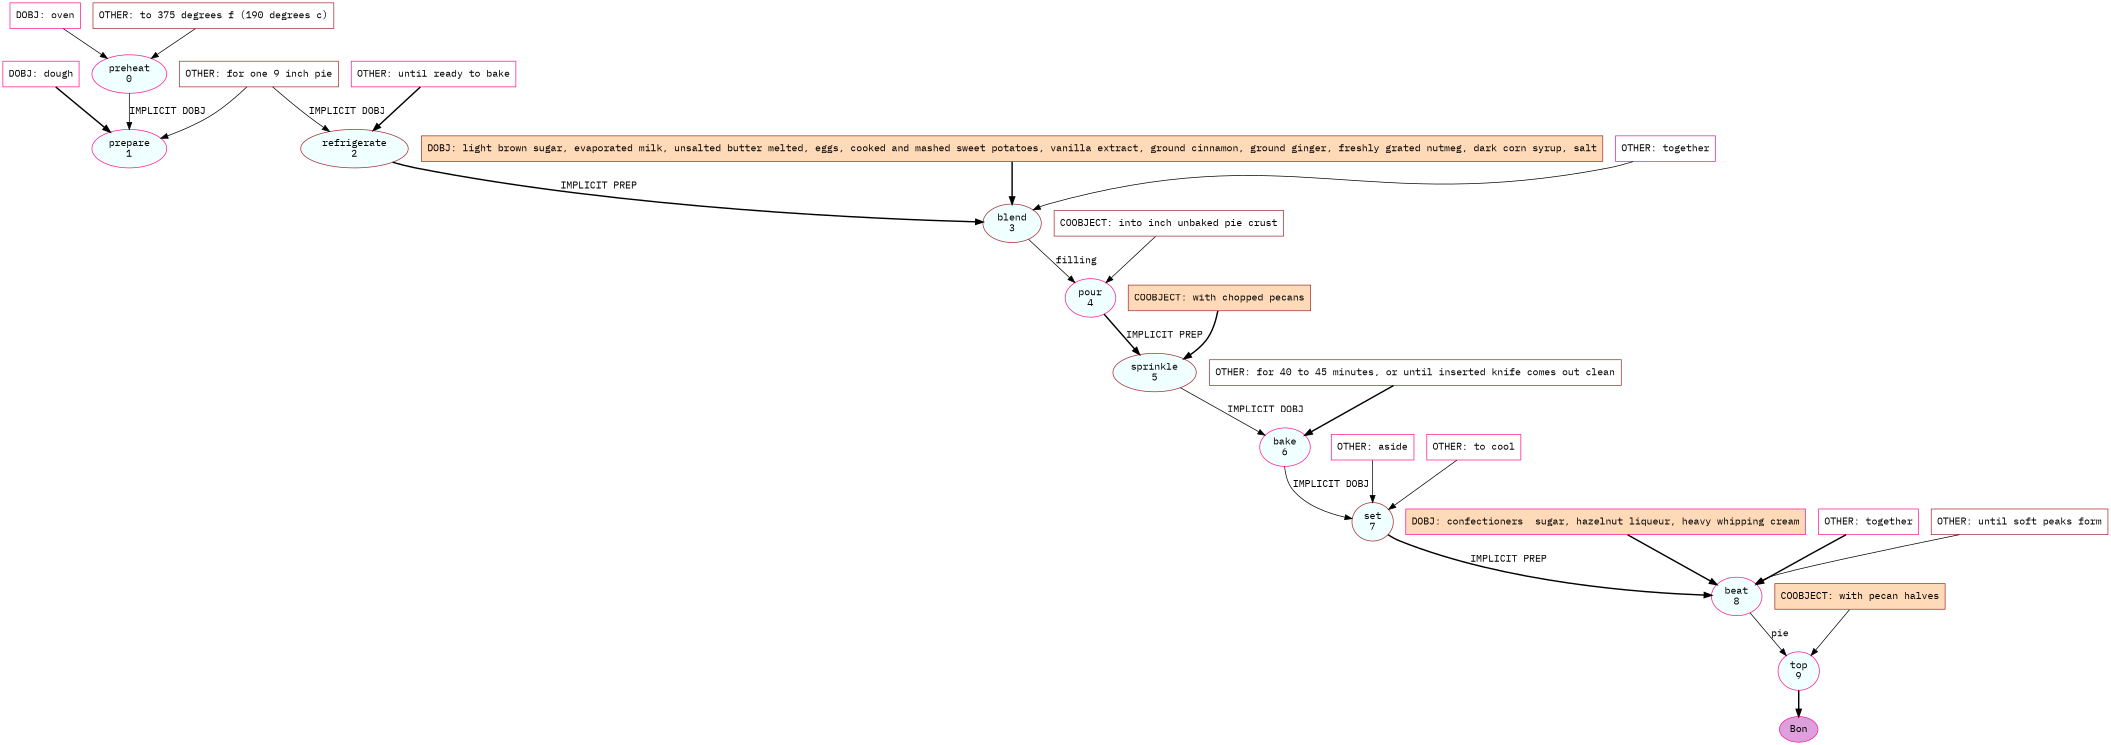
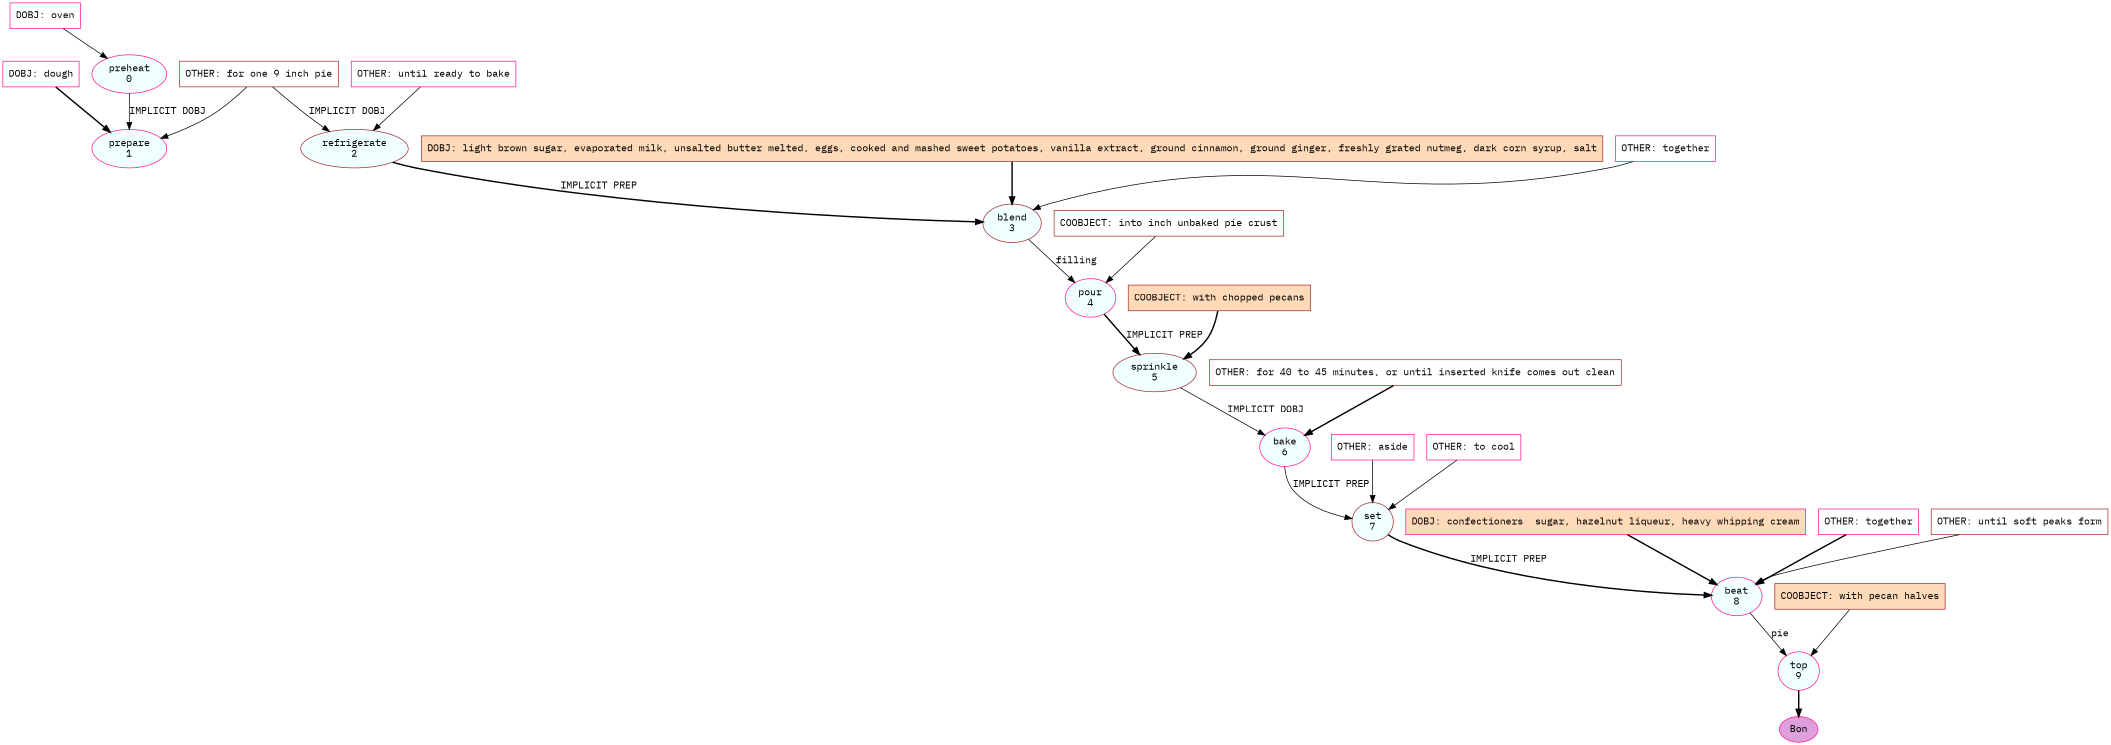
  digraph {
    fontname="IBM Plex Mono"
    node [color=deeppink fillcolor=white fontname="IBM Plex Mono" shape=box style=filled]
    edge [fontname="IBM Plex Mono" style=solid]
    n1 [fillcolor=azure label="preheat\n0" shape=oval]
    n2 [fillcolor=azure label="prepare\n1" shape=oval]
    n3 [color=brown fillcolor=azure label="refrigerate\n2" shape=oval]
    n4 [color=brown fillcolor=azure label="blend\n3" shape=oval]
    n5 [fillcolor=azure label="pour\n4" shape=oval]
    n6 [color=brown fillcolor=azure label="sprinkle\n5" shape=oval]
    n7 [fillcolor=azure label="bake\n6" shape=oval]
    n8 [color=brown fillcolor=azure label="set\n7" shape=oval]
    n9 [fillcolor=azure label="beat\n8" shape=oval]
    n10 [fillcolor=azure label="top\n9" shape=oval]
    n11 [fillcolor=plum label=Bon shape=oval]
    n12 [label="DOBJ: oven"]
-   n13 [color=brown label="OTHER: to 375 degrees f (190 degrees c)"]
    n14 [label="DOBJ: dough"]
    n15 [color=brown label="OTHER: for one 9 inch pie"]
    n16 [label="OTHER: until ready to bake"]
    n17 [color=brown fillcolor=peachpuff label="DOBJ: light brown sugar, evaporated milk, unsalted butter melted, eggs, cooked and mashed sweet potatoes, vanilla extract, ground cinnamon, ground ginger, freshly grated nutmeg, dark corn syrup, salt"]
    n18 [label="OTHER: together"]
    n19 [color=brown label="COOBJECT: into inch unbaked pie crust"]
    n20 [color=brown fillcolor=peachpuff label="COOBJECT: with chopped pecans"]
    n21 [color=brown label="OTHER: for 40 to 45 minutes, or until inserted knife comes out clean"]
    n22 [label="OTHER: aside"]
    n23 [label="OTHER: to cool"]
    n24 [fillcolor=peachpuff label="DOBJ: confectioners  sugar, hazelnut liqueur, heavy whipping cream"]
    n25 [label="OTHER: together"]
    n26 [color=brown label="OTHER: until soft peaks form"]
    n27 [color=brown fillcolor=peachpuff label="COOBJECT: with pecan halves"]
    n1 -> n2 [label="IMPLICIT DOBJ"]
    n3 -> n4 [label="IMPLICIT PREP" style=bold]
    n4 -> n5 [label=filling]
    n5 -> n6 [label="IMPLICIT PREP" style=bold]
    n6 -> n7 [label="IMPLICIT DOBJ"]
-   n7 -> n8 [label="IMPLICIT DOBJ"]
+   n7 -> n8 [label="IMPLICIT PREP"]
    n8 -> n9 [label="IMPLICIT PREP" style=bold]
    n9 -> n10 [label=pie]
    n10 -> n11 [style=bold]
    n12 -> n1
-   n13 -> n1
    n14 -> n2 [style=bold]
    n15 -> n2
    n15 -> n3 [label="IMPLICIT DOBJ"]
-   n16 -> n3 [style=bold]
+   n16 -> n3
    n17 -> n4 [style=bold]
    n18 -> n4
    n19 -> n5
    n20 -> n6 [style=bold]
    n21 -> n7 [style=bold]
    n22 -> n8
    n23 -> n8
    n24 -> n9 [style=bold]
    n25 -> n9 [style=bold]
    n26 -> n9
    n27 -> n10
  }
